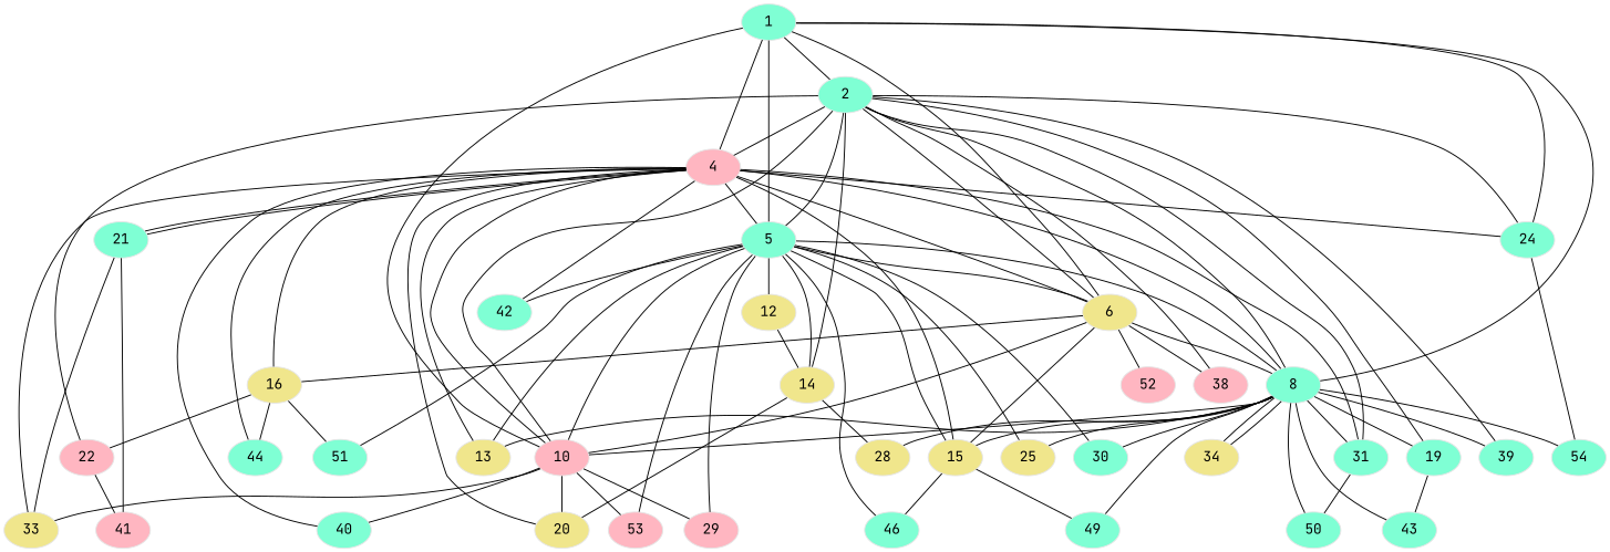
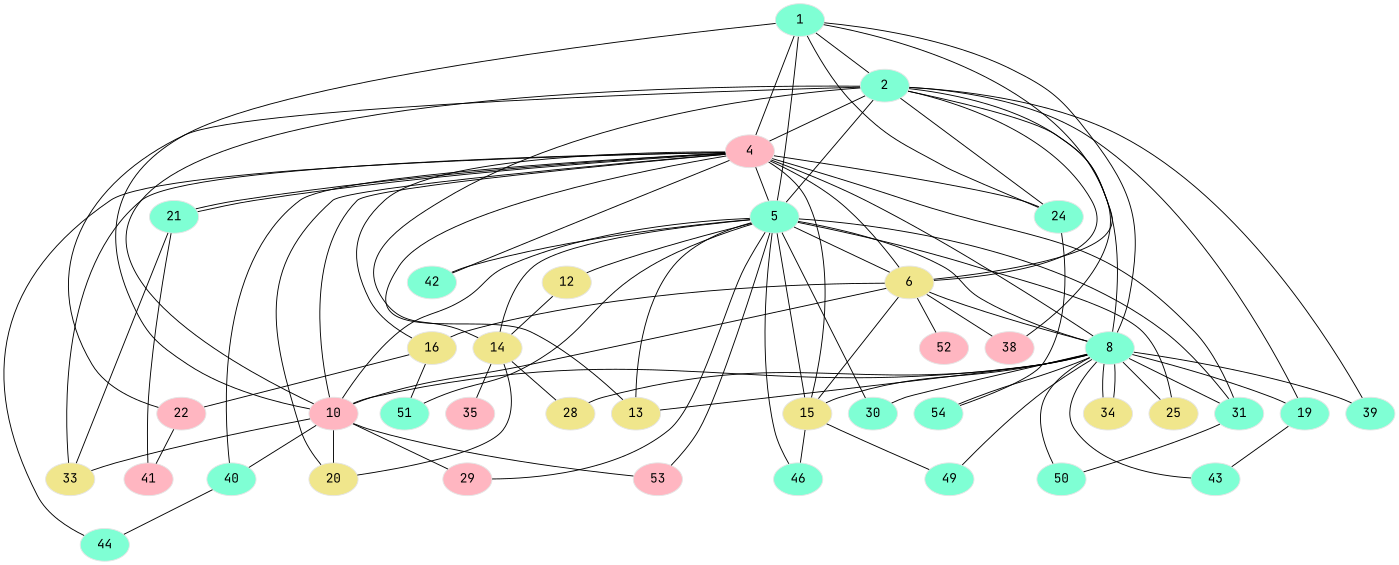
  graph {
    fontname="JetBrains Mono"
    node [color=gray90 fillcolor=aquamarine fontname="JetBrains Mono" style=filled]
    edge [fontname="JetBrains Mono"]
    1 [super="+47"]
    2 [super="+3"]
    4 [fillcolor=lightpink super="+7"]
    5 [super="+9"]
    6 [fillcolor=khaki super="+45"]
    8 [super="+11"]
    10 [fillcolor=lightpink super="+23"]
    24 [super="+32"]
    14 [fillcolor=khaki super="+17"]
    19 [super="+27"]
    22 [fillcolor=lightpink]
    31
    38 [fillcolor=lightpink]
    39
    33 [fillcolor=khaki super="+37"]
    13 [fillcolor=khaki super="+48"]
    15 [fillcolor=khaki super="+18"]
    16 [fillcolor=khaki super="+26"]
    20 [fillcolor=khaki super="+36"]
    21
    40
    42
    44
    12 [fillcolor=khaki]
    25 [fillcolor=khaki]
    29 [fillcolor=lightpink]
    30
    46
    51
    53 [fillcolor=lightpink]
    52 [fillcolor=lightpink]
    28 [fillcolor=khaki]
    34 [fillcolor=khaki]
    43
    49
    50
    54
+   35 [fillcolor=lightpink]
    41 [fillcolor=lightpink]
    1 -- 2 [weight=2]
    1 -- 4 [weight=3]
    1 -- 5 [weight=2]
    1 -- 6
    1 -- 8
    1 -- 10
    1 -- 24
    2 -- 4 [weight=4]
    2 -- 5 [weight=4]
    2 -- 6 [weight=2]
    2 -- 8 [weight=2]
    2 -- 10 [weight=2]
    2 -- 24
    2 -- 14
    2 -- 19
    2 -- 22
-   2 -- 31
+   5 -- 31
    2 -- 38
    2 -- 39
    4 -- 5 [weight=4]
    4 -- 6 [weight=2]
    4 -- 8 [weight=2]
    4 -- 10 [weight=2]
    4 -- 24
    4 -- 31
    4 -- 33
    4 -- 13
    4 -- 15
    4 -- 16
    4 -- 20
    4 -- 21
    4 -- 21
    4 -- 40
    4 -- 42
    4 -- 44
    5 -- 6 [weight=2]
    5 -- 8 [weight=3]
    5 -- 10 [weight=2]
    5 -- 14
    5 -- 13
    5 -- 15
    5 -- 42
    5 -- 12
    5 -- 25
    5 -- 29
    5 -- 30
    5 -- 46
    5 -- 51
    5 -- 53
    6 -- 8
    6 -- 10 [weight=2]
    6 -- 38
    6 -- 15
    6 -- 16 [weight=2]
    6 -- 52
    8 -- 10
    8 -- 19 [weight=2]
    8 -- 31
    8 -- 39
    8 -- 13
    8 -- 15
    8 -- 25
    8 -- 30
    8 -- 28
    8 -- 34
    8 -- 34
    8 -- 43
    8 -- 49
    8 -- 50
    8 -- 54
    10 -- 33
    10 -- 20
    10 -- 40
    10 -- 29
    10 -- 53
    24 -- 54
    14 -- 20
    14 -- 28
+   14 -- 35
    19 -- 43
    22 -- 41
    31 -- 50
    15 -- 46
    15 -- 49
    16 -- 22
-   16 -- 44
+   40 -- 44
    16 -- 51
    21 -- 33
    21 -- 41
    12 -- 14
  }
